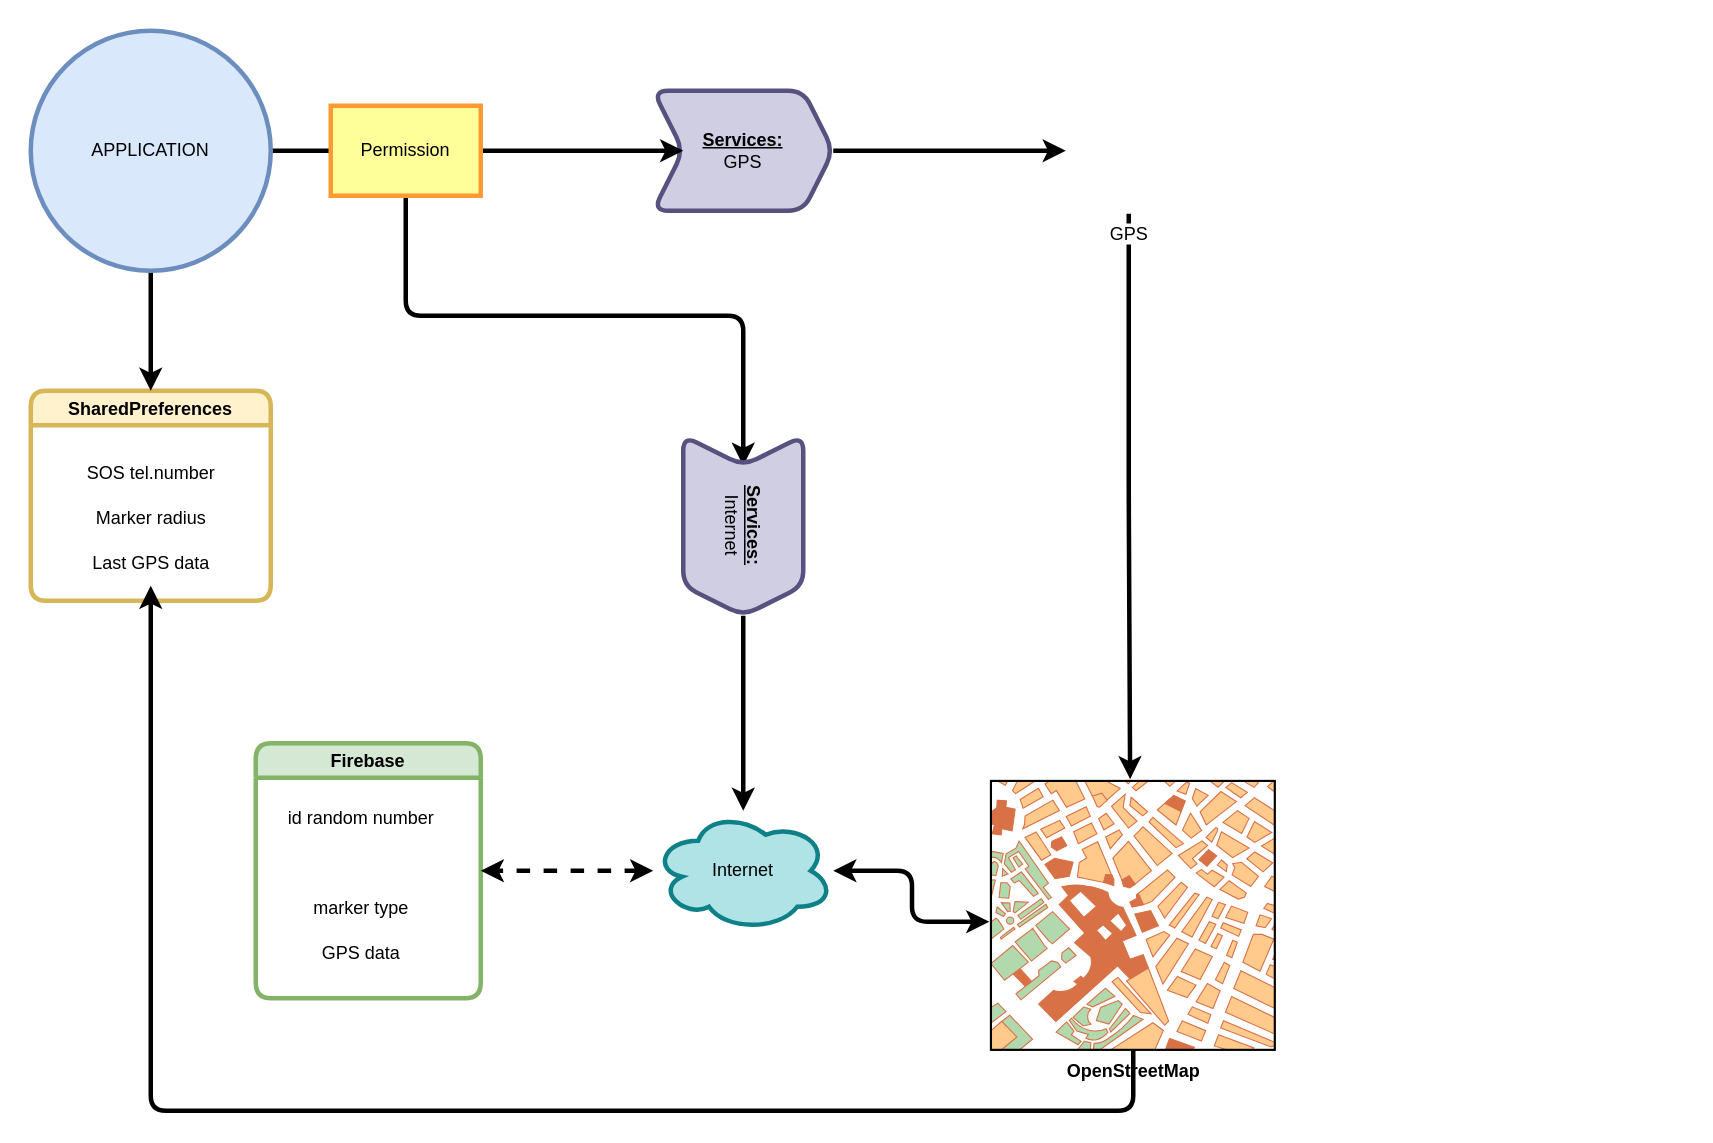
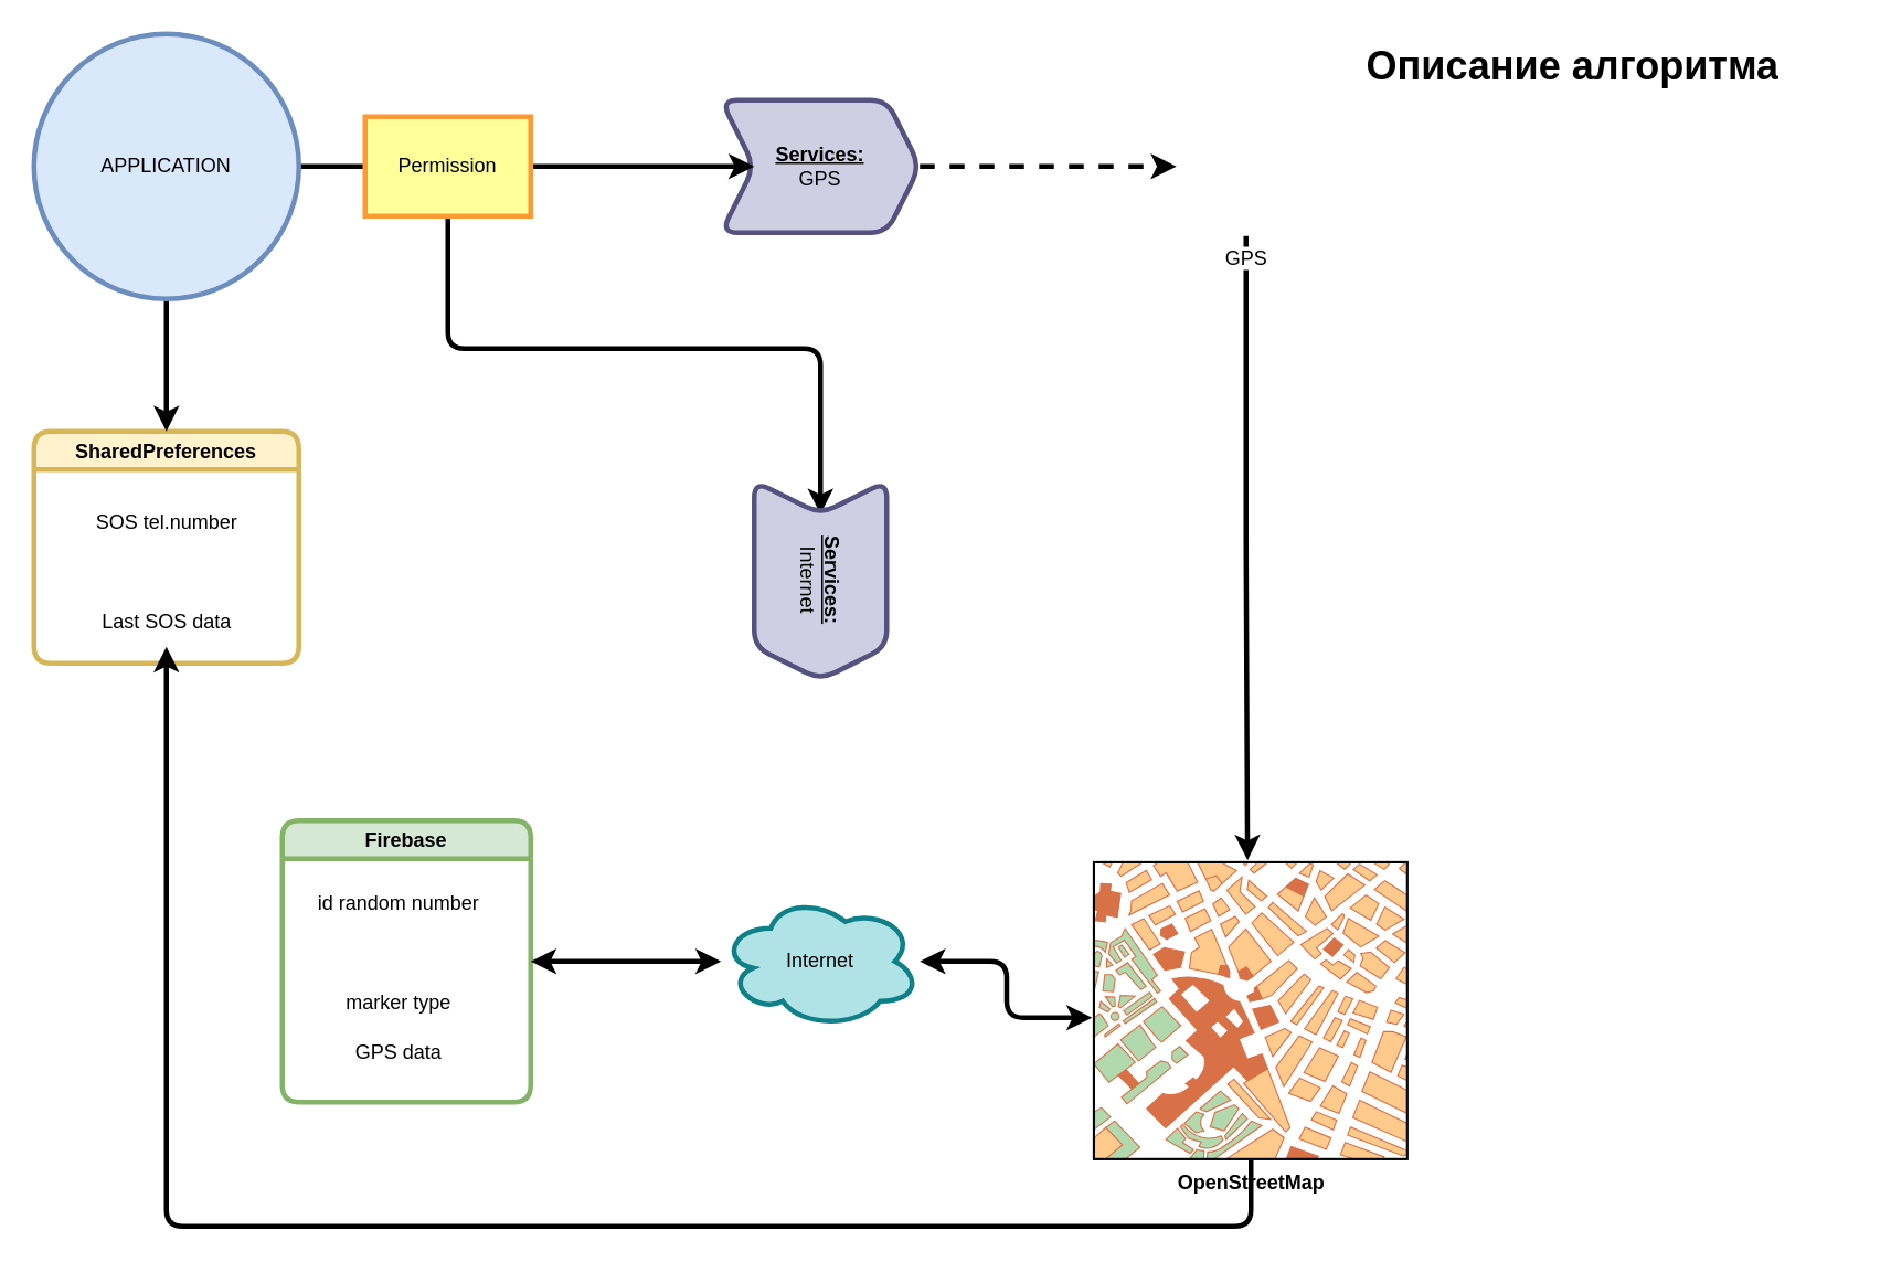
  <mxCell id="0" />
  <mxCell id="1" parent="0" />
  <mxCell id="2" value="SharedPreferences" style="swimlane;strokeColor=#d6b656;strokeWidth=3;rounded=1;fillColor=#fff2cc;movable=1;resizable=1;rotatable=1;deletable=1;editable=1;connectable=1;" vertex="1" parent="1"><mxGeometry x="20" y="260" width="160" height="140" as="geometry"><mxRectangle x="520" y="70" width="140" height="30" as="alternateBounds" /></mxGeometry></mxCell>
  <mxCell id="3" value="SOS tel.number" style="text;html=1;align=center;verticalAlign=middle;resizable=1;points=[];autosize=1;strokeColor=none;fillColor=none;movable=1;rotatable=1;deletable=1;editable=1;connectable=1;" vertex="1" parent="2"><mxGeometry x="25" y="40" width="110" height="30" as="geometry" /></mxCell>
- <mxCell id="4" value="Marker radius" style="text;html=1;align=center;verticalAlign=middle;resizable=1;points=[];autosize=1;strokeColor=none;fillColor=none;movable=1;rotatable=1;deletable=1;editable=1;connectable=1;" vertex="1" parent="2"><mxGeometry x="30" y="70" width="100" height="30" as="geometry" /></mxCell>
- <mxCell id="5" value="Last GPS data" style="text;html=1;align=center;verticalAlign=middle;resizable=1;points=[];autosize=1;strokeColor=none;fillColor=none;movable=1;rotatable=1;deletable=1;editable=1;connectable=1;" vertex="1" parent="2"><mxGeometry x="30" y="100" width="100" height="30" as="geometry" /></mxCell>
+ <mxCell id="5" value="Last SOS data" style="text;html=1;align=center;verticalAlign=middle;resizable=1;points=[];autosize=1;strokeColor=none;fillColor=none;movable=1;rotatable=1;deletable=1;editable=1;connectable=1;" vertex="1" parent="2"><mxGeometry x="30" y="100" width="100" height="30" as="geometry" /></mxCell>
  <mxCell id="6" value="Firebase" style="swimlane;strokeColor=#82b366;strokeWidth=3;rounded=1;fillColor=#d5e8d4;movable=1;resizable=1;rotatable=1;deletable=1;editable=1;connectable=1;" vertex="1" parent="1"><mxGeometry x="170" y="495" width="150" height="170" as="geometry"><mxRectangle x="470" y="200" width="140" height="30" as="alternateBounds" /></mxGeometry></mxCell>
  <mxCell id="7" value="id random number" style="text;html=1;align=center;verticalAlign=middle;resizable=1;points=[];autosize=1;strokeColor=none;fillColor=none;movable=1;rotatable=1;deletable=1;editable=1;connectable=1;" vertex="1" parent="6"><mxGeometry x="10" y="35" width="120" height="30" as="geometry" /></mxCell>
  <mxCell id="8" value="marker type" style="text;html=1;align=center;verticalAlign=middle;resizable=1;points=[];autosize=1;strokeColor=none;fillColor=none;movable=1;rotatable=1;deletable=1;editable=1;connectable=1;" vertex="1" parent="6"><mxGeometry x="25" y="95" width="90" height="30" as="geometry" /></mxCell>
  <mxCell id="9" value="GPS data" style="text;html=1;align=center;verticalAlign=middle;resizable=1;points=[];autosize=1;strokeColor=none;fillColor=none;movable=1;rotatable=1;deletable=1;editable=1;connectable=1;" vertex="1" parent="6"><mxGeometry x="30" y="125" width="80" height="30" as="geometry" /></mxCell>
  <mxCell id="10" style="edgeStyle=orthogonalEdgeStyle;rounded=1;orthogonalLoop=1;jettySize=auto;html=1;exitX=1;exitY=0.5;exitDx=0;exitDy=0;entryX=0;entryY=0.5;entryDx=0;entryDy=0;strokeWidth=3;endArrow=none;" edge="1" parent="1" source="12" target="20"><mxGeometry relative="1" as="geometry" /></mxCell>
  <mxCell id="11" style="edgeStyle=orthogonalEdgeStyle;rounded=1;orthogonalLoop=1;jettySize=auto;html=1;exitX=0.5;exitY=1;exitDx=0;exitDy=0;entryX=0.5;entryY=0;entryDx=0;entryDy=0;strokeWidth=3;" edge="1" parent="1" source="12" target="2"><mxGeometry relative="1" as="geometry" /></mxCell>
  <mxCell id="12" value="APPLICATION" style="ellipse;whiteSpace=wrap;html=1;rounded=1;strokeColor=#6c8ebf;strokeWidth=3;fillColor=#dae8fc;" vertex="1" parent="1"><mxGeometry x="20" y="20" width="160" height="160" as="geometry" /></mxCell>
  <mxCell id="13" style="edgeStyle=orthogonalEdgeStyle;rounded=1;orthogonalLoop=1;jettySize=auto;html=1;entryX=-0.005;entryY=0.522;entryDx=0;entryDy=0;entryPerimeter=0;strokeWidth=3;jumpStyle=none;sketch=0;strokeColor=default;startArrow=classic;startFill=1;" edge="1" parent="1" source="15" target="26"><mxGeometry relative="1" as="geometry" /></mxCell>
- <mxCell id="14" style="edgeStyle=orthogonalEdgeStyle;rounded=1;sketch=0;jumpStyle=none;orthogonalLoop=1;jettySize=auto;html=1;entryX=1;entryY=0.5;entryDx=0;entryDy=0;strokeColor=default;strokeWidth=3;startArrow=classic;startFill=1;dashed=1;" edge="1" parent="1" source="15" target="6"><mxGeometry relative="1" as="geometry" /></mxCell>
+ <mxCell id="14" style="edgeStyle=orthogonalEdgeStyle;rounded=1;sketch=0;jumpStyle=none;orthogonalLoop=1;jettySize=auto;html=1;entryX=1;entryY=0.5;entryDx=0;entryDy=0;strokeColor=default;strokeWidth=3;startArrow=classic;startFill=1;" edge="1" parent="1" source="15" target="6"><mxGeometry relative="1" as="geometry" /></mxCell>
  <mxCell id="15" value="Internet" style="ellipse;shape=cloud;whiteSpace=wrap;html=1;rounded=1;strokeColor=#0e8088;strokeWidth=3;fillColor=#b0e3e6;" vertex="1" parent="1"><mxGeometry x="435" y="540" width="120" height="80" as="geometry" /></mxCell>
- <mxCell id="16" style="edgeStyle=orthogonalEdgeStyle;rounded=1;orthogonalLoop=1;jettySize=auto;html=1;exitX=1;exitY=0.5;exitDx=0;exitDy=0;strokeWidth=3;" edge="1" parent="1" source="17" target="24"><mxGeometry relative="1" as="geometry" /></mxCell>
+ <mxCell id="16" style="edgeStyle=orthogonalEdgeStyle;rounded=1;orthogonalLoop=1;jettySize=auto;html=1;exitX=1;exitY=0.5;exitDx=0;exitDy=0;strokeWidth=3;dashed=1;" edge="1" parent="1" source="17" target="24"><mxGeometry relative="1" as="geometry" /></mxCell>
  <mxCell id="17" value="&lt;u&gt;&lt;b&gt;Services:&lt;/b&gt;&lt;/u&gt;&lt;br&gt;GPS" style="shape=step;perimeter=stepPerimeter;whiteSpace=wrap;html=1;fixedSize=1;rounded=1;strokeColor=#56517e;strokeWidth=3;fillColor=#d0cee2;" vertex="1" parent="1"><mxGeometry x="435" y="60" width="120" height="80" as="geometry" /></mxCell>
  <mxCell id="18" style="edgeStyle=orthogonalEdgeStyle;rounded=1;orthogonalLoop=1;jettySize=auto;html=1;exitX=1;exitY=0.5;exitDx=0;exitDy=0;strokeWidth=3;" edge="1" parent="1" source="20" target="17"><mxGeometry relative="1" as="geometry" /></mxCell>
  <mxCell id="19" style="edgeStyle=orthogonalEdgeStyle;rounded=1;orthogonalLoop=1;jettySize=auto;html=1;exitX=0.5;exitY=1;exitDx=0;exitDy=0;strokeWidth=3;" edge="1" parent="1" source="20" target="22"><mxGeometry relative="1" as="geometry" /></mxCell>
  <mxCell id="20" value="Permission" style="whiteSpace=wrap;html=1;strokeColor=#FF9933;strokeWidth=3;fillColor=#FFFF99;rounded=0;" vertex="1" parent="1"><mxGeometry x="220" y="70" width="100" height="60" as="geometry" /></mxCell>
- <mxCell id="21" style="edgeStyle=orthogonalEdgeStyle;rounded=1;orthogonalLoop=1;jettySize=auto;html=1;strokeWidth=3;" edge="1" parent="1" source="22" target="15"><mxGeometry relative="1" as="geometry" /></mxCell>
  <mxCell id="22" value="&lt;u&gt;&lt;b&gt;Services:&lt;/b&gt;&lt;/u&gt;&lt;br&gt;Internet" style="shape=step;perimeter=stepPerimeter;whiteSpace=wrap;html=1;fixedSize=1;rounded=1;strokeColor=#56517e;strokeWidth=3;fillColor=#d0cee2;rotation=90;" vertex="1" parent="1"><mxGeometry x="435" y="310" width="120" height="80" as="geometry" /></mxCell>
  <mxCell id="23" style="edgeStyle=orthogonalEdgeStyle;rounded=1;orthogonalLoop=1;jettySize=auto;html=1;exitX=0.5;exitY=1;exitDx=0;exitDy=0;entryX=0.489;entryY=-0.006;entryDx=0;entryDy=0;entryPerimeter=0;strokeWidth=3;" edge="1" parent="1" source="24" target="26"><mxGeometry relative="1" as="geometry" /></mxCell>
  <mxCell id="24" value="GPS" style="shape=image;html=1;verticalAlign=top;verticalLabelPosition=bottom;labelBackgroundColor=#ffffff;imageAspect=0;aspect=fixed;image=https://cdn4.iconfinder.com/data/icons/48-bubbles/48/38.Location-Pin-128.png;rounded=1;strokeColor=#FF9933;strokeWidth=3;fillColor=#FFFF99;" vertex="1" parent="1"><mxGeometry x="710" y="58" width="84" height="84" as="geometry" /></mxCell>
  <mxCell id="25" style="edgeStyle=orthogonalEdgeStyle;rounded=1;sketch=0;jumpStyle=none;orthogonalLoop=1;jettySize=auto;html=1;strokeColor=default;strokeWidth=3;startArrow=none;startFill=0;" edge="1" parent="1" source="26" target="5"><mxGeometry relative="1" as="geometry"><mxPoint x="150" y="690" as="targetPoint" /><Array as="points"><mxPoint x="755" y="740" /><mxPoint x="100" y="740" /></Array></mxGeometry></mxCell>
  <mxCell id="26" value="&lt;b&gt;OpenStreetMap&lt;/b&gt;" style="verticalLabelPosition=bottom;shadow=0;dashed=0;align=center;html=1;verticalAlign=top;strokeWidth=1;shape=mxgraph.mockup.misc.map;rounded=1;strokeColor=#FF9933;fillColor=#FFFF99;" vertex="1" parent="1"><mxGeometry x="660" y="520" width="190" height="180" as="geometry" /></mxCell>
+ <mxCell id="27" value="&lt;h1&gt;Описание алгоритма&lt;/h1&gt;" style="text;html=1;strokeColor=none;fillColor=none;spacing=5;spacingTop=-20;whiteSpace=wrap;overflow=hidden;rounded=0;strokeWidth=3;" vertex="1" parent="1"><mxGeometry x="820" y="20" width="300" height="120" as="geometry" /></mxCell>
